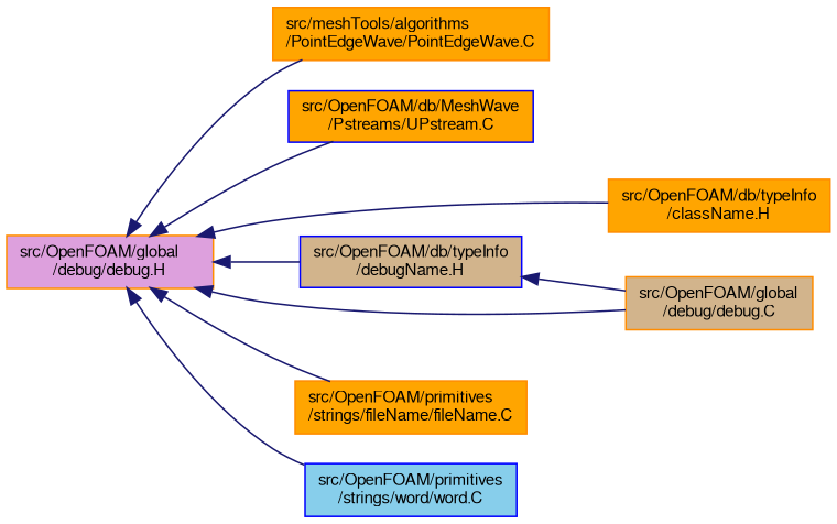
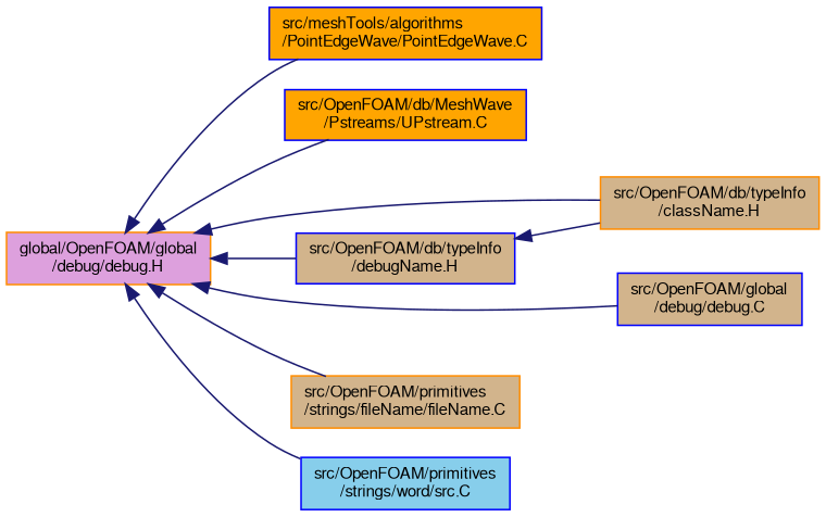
  digraph {
    rankdir=LR
    node [color=blue fillcolor=orange fontname=FreeSans fontsize=10 shape=record style=filled]
    edge [color=midnightblue dir=back fontname=FreeSans fontsize=10 labelfontname=FreeSans labelfontsize=10 style=solid]
-   n1 [color=darkorange fillcolor=plum fontcolor=black height=0.2 label="src/OpenFOAM/global\l/debug/debug.H" width=0.4]
-   n2 [color=darkorange height=0.2 label="src/meshTools/algorithms\l/PointEdgeWave/PointEdgeWave.C" width=0.4]
+   n1 [color=darkorange fillcolor=plum fontcolor=black height=0.2 label="global/OpenFOAM/global\l/debug/debug.H" width=0.4]
+   n2 [height=0.2 label="src/meshTools/algorithms\l/PointEdgeWave/PointEdgeWave.C" width=0.4]
    n3 [height=0.2 label="src/OpenFOAM/db/MeshWave\l/Pstreams/UPstream.C" width=0.4]
-   n4 [color=darkorange height=0.2 label="src/OpenFOAM/db/typeInfo\l/className.H" width=0.4]
+   n4 [color=darkorange fillcolor=tan height=0.2 label="src/OpenFOAM/db/typeInfo\l/className.H" width=0.4]
    n5 [fillcolor=tan height=0.2 label="src/OpenFOAM/db/typeInfo\l/debugName.H" width=0.4]
-   n6 [color=darkorange fillcolor=tan height=0.2 label="src/OpenFOAM/global\l/debug/debug.C" width=0.4]
-   n7 [color=darkorange height=0.2 label="src/OpenFOAM/primitives\l/strings/fileName/fileName.C" width=0.4]
-   n8 [fillcolor=skyblue height=0.2 label="src/OpenFOAM/primitives\l/strings/word/word.C" width=0.4]
+   n6 [fillcolor=tan height=0.2 label="src/OpenFOAM/global\l/debug/debug.C" width=0.4]
+   n7 [color=darkorange fillcolor=tan height=0.2 label="src/OpenFOAM/primitives\l/strings/fileName/fileName.C" width=0.4]
+   n8 [fillcolor=skyblue height=0.2 label="src/OpenFOAM/primitives\l/strings/word/src.C" width=0.4]
    n1 -> n2
    n1 -> n3
    n1 -> n4
    n1 -> n5
    n1 -> n6
    n1 -> n7
    n1 -> n8
-   n5 -> n6
+   n5 -> n4
  }
